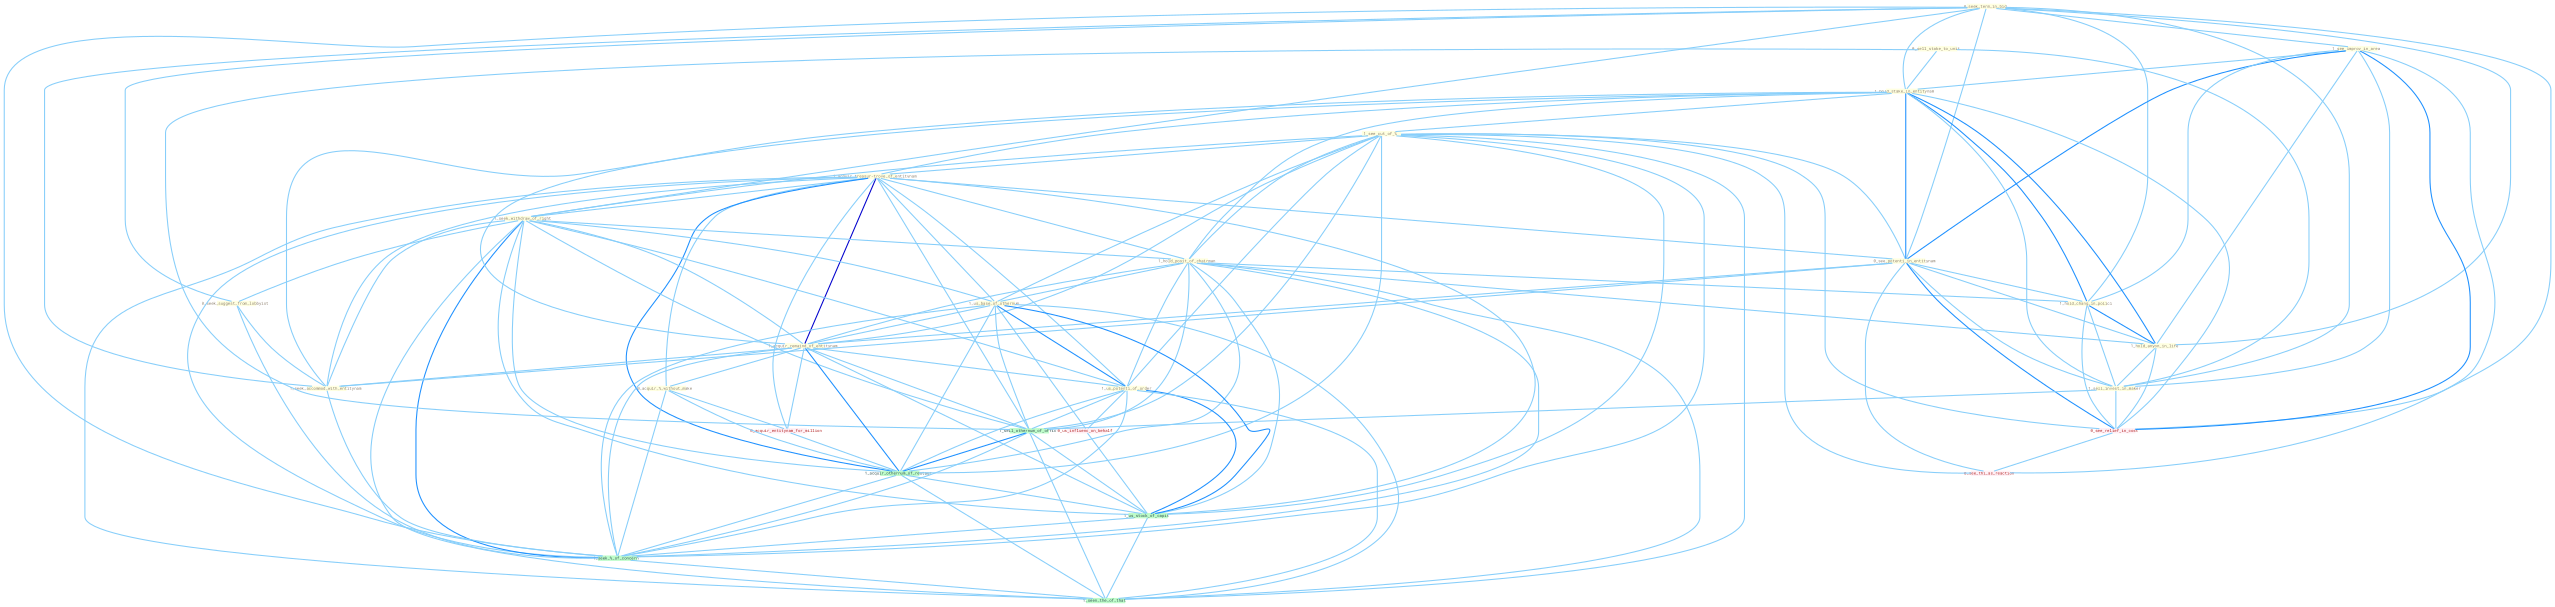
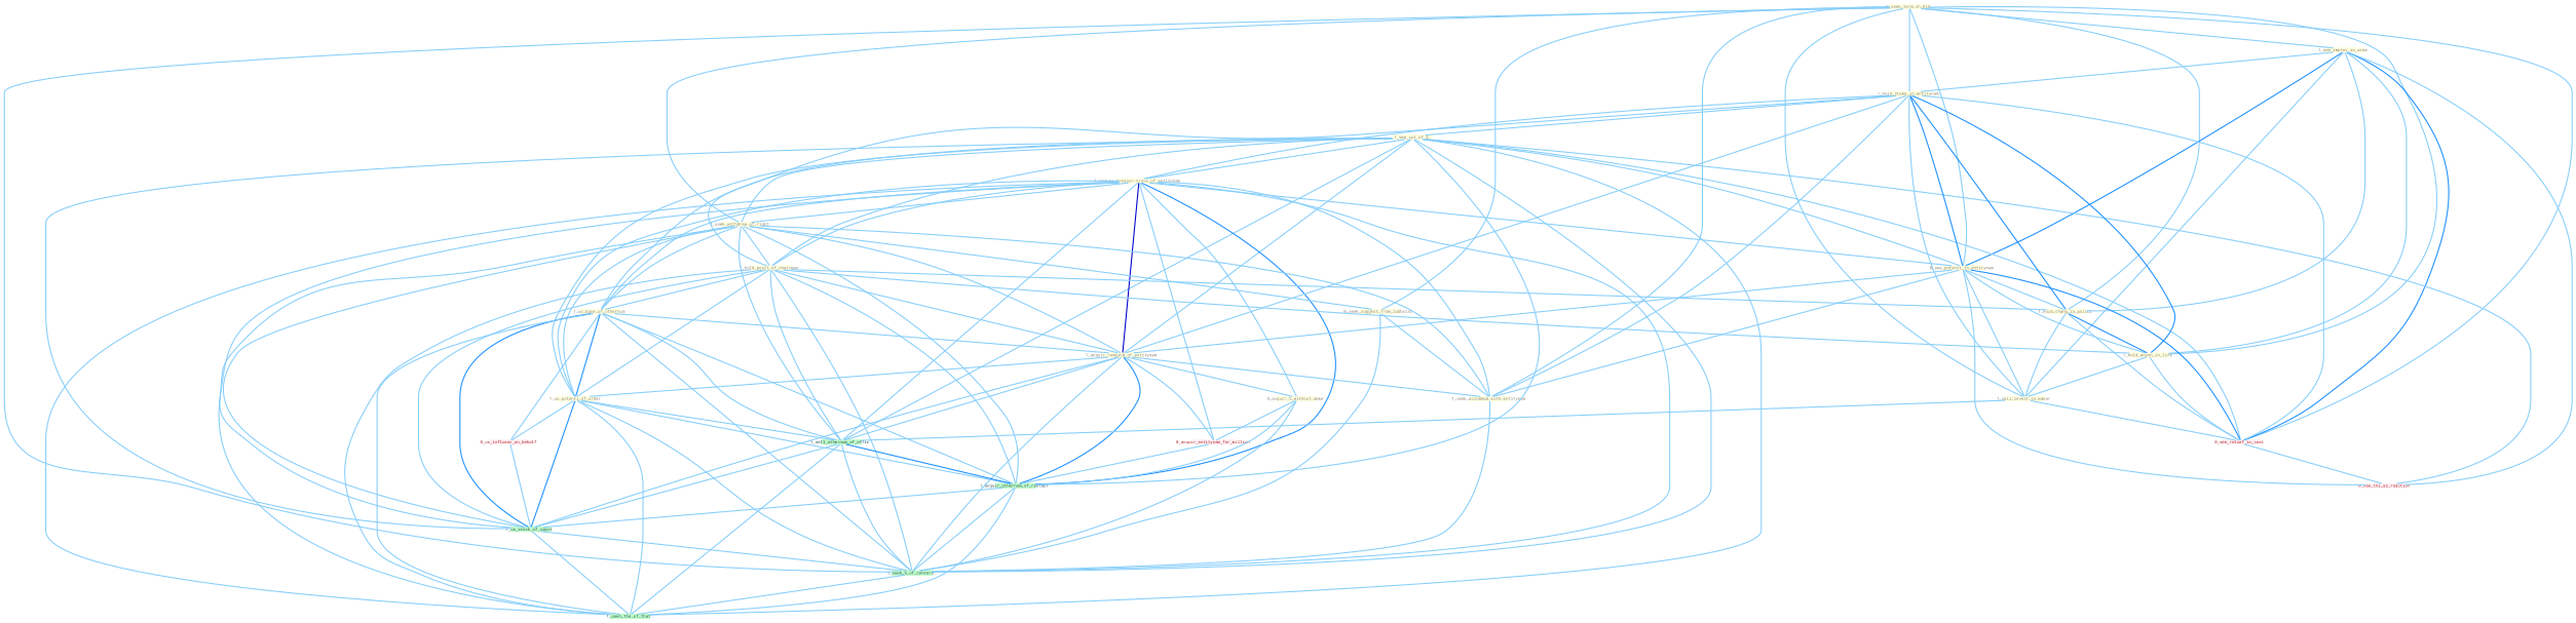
  graph {
    fontname="Roboto Mono"
    node [color="#ffffe0" fixedsize=true fontcolor="#8b7d6b" fontname="Roboto Mono" fontsize=4 shape=polygon style=filled]
    edge [color="#87cefa" fontname="Roboto Mono" w=1]
    "0_seek_term_in_bid " [height=.06 width=.5]
    "1_see_improv_in_area " [height=.06 width=.5]
    "1_see_cut_of_% " [height=.06 width=.5]
    "1_acquir_treasur-trove_of_entitynam " [height=.06 width=.5]
    "1_seek_withdraw_of_right " [height=.06 width=.5]
-   "0_sell_stake_to_unit " [height=.06 width=.5]
    "1_hold_posit_of_chairman " [height=.06 width=.5]
    "1_hold_stake_in_entitynam " [height=.06 width=.5]
    "0_see_potenti_in_entitynam " [height=.06 width=.5]
    "1_us_base_of_othernum " [height=.06 width=.5]
    "0_seek_suggest_from_lobbyist " [height=.06 width=.5]
    "1_acquir_remaind_of_entitynam " [height=.06 width=.5]
    "1_hold_chang_in_polici " [height=.06 width=.5]
    "1_hold_anyon_in_life " [height=.06 width=.5]
    "1_sell_invest_in_maker " [height=.06 width=.5]
    "1_seek_accommod_with_entitynam " [height=.06 width=.5]
    n17 [height=.06 label="1_us_potenti_of_order" width=.5]
    "0_acquir_%_without_make " [height=.06 width=.5]
    "0_acquir_entitynam_for_million " [color="#fff0f5" fontcolor="#b22222" height=.06 width=.5]
    "0_us_influenc_on_behalf " [color="#fff0f5" fontcolor="#b22222" height=.06 width=.5]
    "0_see_relief_in_cost " [color="#fff0f5" fontcolor="#b22222" height=.06 width=.5]
    "0_see_thi_as_reaction " [color="#fff0f5" fontcolor="#b22222" height=.06 width=.5]
    "1_seek_%_of_concern " [color="#BDFCC9" fontcolor="#2f4f4f" height=.06 width=.5]
    "1_sell_othernum_of_offic " [color="#BDFCC9" fontcolor="#2f4f4f" height=.06 width=.5]
    "1_acquir_othernum_of_restaur " [color="#BDFCC9" fontcolor="#2f4f4f" height=.06 width=.5]
    "1_us_stock_of_capit " [color="#BDFCC9" fontcolor="#2f4f4f" height=.06 width=.5]
    "1_seen_the_of_that " [color="#BDFCC9" fontcolor="#2f4f4f" height=.06 width=.5]
    subgraph sub_1 {
      "0_seek_term_in_bid "
      "1_see_improv_in_area "
      "1_see_cut_of_% "
      "1_acquir_treasur-trove_of_entitynam "
      "1_seek_withdraw_of_right "
-     "0_sell_stake_to_unit "
      "1_hold_posit_of_chairman "
      "1_hold_stake_in_entitynam "
      "0_see_potenti_in_entitynam "
      "1_us_base_of_othernum "
      "0_seek_suggest_from_lobbyist "
      "1_acquir_remaind_of_entitynam "
      "1_hold_chang_in_polici "
      "1_hold_anyon_in_life "
      "1_sell_invest_in_maker "
      "1_seek_accommod_with_entitynam "
      n17
      "0_acquir_%_without_make "
    }
    subgraph sub_2 {
      "0_acquir_entitynam_for_million "
      "0_us_influenc_on_behalf "
      "0_see_relief_in_cost "
      "0_see_thi_as_reaction "
    }
    "0_seek_term_in_bid " -- "1_see_improv_in_area "
    "0_seek_term_in_bid " -- "1_seek_withdraw_of_right "
    "0_seek_term_in_bid " -- "1_hold_stake_in_entitynam "
    "0_seek_term_in_bid " -- "0_see_potenti_in_entitynam "
    "0_seek_term_in_bid " -- "0_seek_suggest_from_lobbyist "
    "0_seek_term_in_bid " -- "1_hold_chang_in_polici "
    "0_seek_term_in_bid " -- "1_hold_anyon_in_life "
    "0_seek_term_in_bid " -- "1_sell_invest_in_maker "
    "0_seek_term_in_bid " -- "1_seek_accommod_with_entitynam "
    "0_seek_term_in_bid " -- "0_see_relief_in_cost "
    "0_seek_term_in_bid " -- "1_seek_%_of_concern "
    "1_see_improv_in_area " -- "1_hold_stake_in_entitynam "
    "1_see_improv_in_area " -- "0_see_potenti_in_entitynam " [color="#1e90ff" w=2]
    "1_see_improv_in_area " -- "1_hold_chang_in_polici "
    "1_see_improv_in_area " -- "1_hold_anyon_in_life "
    "1_see_improv_in_area " -- "1_sell_invest_in_maker "
    "1_see_improv_in_area " -- "0_see_relief_in_cost " [color="#1e90ff" w=2]
    "1_see_improv_in_area " -- "0_see_thi_as_reaction "
    "1_see_cut_of_% " -- "1_acquir_treasur-trove_of_entitynam "
    "1_see_cut_of_% " -- "1_seek_withdraw_of_right "
    "1_see_cut_of_% " -- "1_hold_posit_of_chairman "
    "1_see_cut_of_% " -- "0_see_potenti_in_entitynam "
    "1_see_cut_of_% " -- "1_us_base_of_othernum "
    "1_see_cut_of_% " -- "1_acquir_remaind_of_entitynam "
    "1_see_cut_of_% " -- n17
    "1_see_cut_of_% " -- "0_see_relief_in_cost "
    "1_see_cut_of_% " -- "0_see_thi_as_reaction "
    "1_see_cut_of_% " -- "1_seek_%_of_concern "
    "1_see_cut_of_% " -- "1_sell_othernum_of_offic "
    "1_see_cut_of_% " -- "1_acquir_othernum_of_restaur "
    "1_see_cut_of_% " -- "1_us_stock_of_capit "
    "1_see_cut_of_% " -- "1_seen_the_of_that "
    "1_acquir_treasur-trove_of_entitynam " -- "1_seek_withdraw_of_right "
    "1_acquir_treasur-trove_of_entitynam " -- "1_hold_posit_of_chairman "
    "1_acquir_treasur-trove_of_entitynam " -- "1_hold_stake_in_entitynam "
    "1_acquir_treasur-trove_of_entitynam " -- "0_see_potenti_in_entitynam "
    "1_acquir_treasur-trove_of_entitynam " -- "1_us_base_of_othernum "
    "1_acquir_treasur-trove_of_entitynam " -- "1_acquir_remaind_of_entitynam " [color="#0000cd" w=3]
    "1_acquir_treasur-trove_of_entitynam " -- "1_seek_accommod_with_entitynam "
    "1_acquir_treasur-trove_of_entitynam " -- n17
    "1_acquir_treasur-trove_of_entitynam " -- "0_acquir_%_without_make "
    "1_acquir_treasur-trove_of_entitynam " -- "0_acquir_entitynam_for_million "
    "1_acquir_treasur-trove_of_entitynam " -- "1_seek_%_of_concern "
    "1_acquir_treasur-trove_of_entitynam " -- "1_sell_othernum_of_offic "
    "1_acquir_treasur-trove_of_entitynam " -- "1_acquir_othernum_of_restaur " [color="#1e90ff" w=2]
    "1_acquir_treasur-trove_of_entitynam " -- "1_us_stock_of_capit "
    "1_acquir_treasur-trove_of_entitynam " -- "1_seen_the_of_that "
    "1_seek_withdraw_of_right " -- "1_hold_posit_of_chairman "
    "1_seek_withdraw_of_right " -- "1_us_base_of_othernum "
    "1_seek_withdraw_of_right " -- "0_seek_suggest_from_lobbyist "
    "1_seek_withdraw_of_right " -- "1_acquir_remaind_of_entitynam "
    "1_seek_withdraw_of_right " -- "1_seek_accommod_with_entitynam "
    "1_seek_withdraw_of_right " -- n17
-   "1_seek_withdraw_of_right " -- "1_seek_%_of_concern " [color="#1e90ff" w=2]
    "1_seek_withdraw_of_right " -- "1_sell_othernum_of_offic "
    "1_seek_withdraw_of_right " -- "1_acquir_othernum_of_restaur "
    "1_seek_withdraw_of_right " -- "1_us_stock_of_capit "
    "1_seek_withdraw_of_right " -- "1_seen_the_of_that "
-   "0_sell_stake_to_unit " -- "1_hold_stake_in_entitynam "
-   "0_sell_stake_to_unit " -- "1_sell_invest_in_maker "
-   "0_sell_stake_to_unit " -- "1_sell_othernum_of_offic "
    "1_hold_posit_of_chairman " -- "1_hold_stake_in_entitynam "
    "1_hold_posit_of_chairman " -- "1_us_base_of_othernum "
    "1_hold_posit_of_chairman " -- "1_acquir_remaind_of_entitynam "
    "1_hold_posit_of_chairman " -- "1_hold_chang_in_polici "
    "1_hold_posit_of_chairman " -- "1_hold_anyon_in_life "
    "1_hold_posit_of_chairman " -- n17
    "1_hold_posit_of_chairman " -- "1_seek_%_of_concern "
    "1_hold_posit_of_chairman " -- "1_sell_othernum_of_offic "
    "1_hold_posit_of_chairman " -- "1_acquir_othernum_of_restaur "
    "1_hold_posit_of_chairman " -- "1_us_stock_of_capit "
    "1_hold_posit_of_chairman " -- "1_seen_the_of_that "
    "1_hold_stake_in_entitynam " -- "1_see_cut_of_% "
    "1_hold_stake_in_entitynam " -- "0_see_potenti_in_entitynam " [color="#1e90ff" w=2]
    "1_hold_stake_in_entitynam " -- "1_acquir_remaind_of_entitynam "
    "1_hold_stake_in_entitynam " -- "1_hold_chang_in_polici " [color="#1e90ff" w=2]
    "1_hold_stake_in_entitynam " -- "1_hold_anyon_in_life " [color="#1e90ff" w=2]
    "1_hold_stake_in_entitynam " -- "1_sell_invest_in_maker "
    "1_hold_stake_in_entitynam " -- "1_seek_accommod_with_entitynam "
    "1_hold_stake_in_entitynam " -- "0_see_relief_in_cost "
    "0_see_potenti_in_entitynam " -- "1_acquir_remaind_of_entitynam "
    "0_see_potenti_in_entitynam " -- "1_hold_chang_in_polici "
    "0_see_potenti_in_entitynam " -- "1_hold_anyon_in_life "
    "0_see_potenti_in_entitynam " -- "1_sell_invest_in_maker "
    "0_see_potenti_in_entitynam " -- "1_seek_accommod_with_entitynam "
    "0_see_potenti_in_entitynam " -- "0_see_relief_in_cost " [color="#1e90ff" w=2]
    "0_see_potenti_in_entitynam " -- "0_see_thi_as_reaction "
    "1_us_base_of_othernum " -- "1_acquir_remaind_of_entitynam "
    "1_us_base_of_othernum " -- n17 [color="#1e90ff" w=2]
    "1_us_base_of_othernum " -- "0_us_influenc_on_behalf "
    "1_us_base_of_othernum " -- "1_seek_%_of_concern "
    "1_us_base_of_othernum " -- "1_sell_othernum_of_offic "
    "1_us_base_of_othernum " -- "1_acquir_othernum_of_restaur "
    "1_us_base_of_othernum " -- "1_us_stock_of_capit " [color="#1e90ff" w=2]
    "1_us_base_of_othernum " -- "1_seen_the_of_that "
    "0_seek_suggest_from_lobbyist " -- "1_seek_accommod_with_entitynam "
    "0_seek_suggest_from_lobbyist " -- "1_seek_%_of_concern "
    "1_acquir_remaind_of_entitynam " -- "1_seek_accommod_with_entitynam "
    "1_acquir_remaind_of_entitynam " -- n17
    "1_acquir_remaind_of_entitynam " -- "0_acquir_%_without_make "
    "1_acquir_remaind_of_entitynam " -- "0_acquir_entitynam_for_million "
    "1_acquir_remaind_of_entitynam " -- "1_seek_%_of_concern "
    "1_acquir_remaind_of_entitynam " -- "1_sell_othernum_of_offic "
    "1_acquir_remaind_of_entitynam " -- "1_acquir_othernum_of_restaur " [color="#1e90ff" w=2]
    "1_acquir_remaind_of_entitynam " -- "1_us_stock_of_capit "
    "1_hold_chang_in_polici " -- "1_hold_anyon_in_life " [color="#1e90ff" w=2]
    "1_hold_chang_in_polici " -- "1_sell_invest_in_maker "
    "1_hold_chang_in_polici " -- "0_see_relief_in_cost "
    "1_hold_anyon_in_life " -- "1_sell_invest_in_maker "
    "1_hold_anyon_in_life " -- "0_see_relief_in_cost "
    "1_sell_invest_in_maker " -- "0_see_relief_in_cost "
    "1_sell_invest_in_maker " -- "1_sell_othernum_of_offic "
    "1_seek_accommod_with_entitynam " -- "1_seek_%_of_concern "
    n17 -- "0_us_influenc_on_behalf "
    n17 -- "1_seek_%_of_concern "
    n17 -- "1_sell_othernum_of_offic "
    n17 -- "1_acquir_othernum_of_restaur "
    n17 -- "1_us_stock_of_capit " [color="#1e90ff" w=2]
    n17 -- "1_seen_the_of_that "
    "0_acquir_%_without_make " -- "0_acquir_entitynam_for_million "
    "0_acquir_%_without_make " -- "1_seek_%_of_concern "
    "0_acquir_%_without_make " -- "1_acquir_othernum_of_restaur "
    "0_acquir_entitynam_for_million " -- "1_acquir_othernum_of_restaur "
    "0_us_influenc_on_behalf " -- "1_us_stock_of_capit "
    "0_see_relief_in_cost " -- "0_see_thi_as_reaction "
    "1_seek_%_of_concern " -- "1_seen_the_of_that "
    "1_sell_othernum_of_offic " -- "1_seek_%_of_concern "
    "1_sell_othernum_of_offic " -- "1_acquir_othernum_of_restaur " [color="#1e90ff" w=2]
    "1_sell_othernum_of_offic " -- "1_us_stock_of_capit "
    "1_sell_othernum_of_offic " -- "1_seen_the_of_that "
    "1_acquir_othernum_of_restaur " -- "1_seek_%_of_concern "
    "1_acquir_othernum_of_restaur " -- "1_us_stock_of_capit "
    "1_acquir_othernum_of_restaur " -- "1_seen_the_of_that "
    "1_us_stock_of_capit " -- "1_seek_%_of_concern "
    "1_us_stock_of_capit " -- "1_seen_the_of_that "
  }
